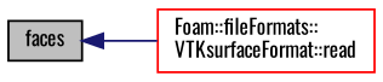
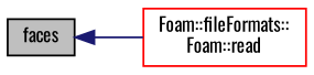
  digraph {
    rankdir=LR
    fontname=Oswald
    node [fontname=Oswald fontsize=10 shape=record]
    n1 [color=black fillcolor=grey75 fontcolor=black height=0.2 label=faces style=filled width=0.4]
-   n2 [color=red height=0.2 label="Foam::fileFormats::\lVTKsurfaceFormat::read" width=0.4]
+   n2 [color=red height=0.2 label="Foam::fileFormats::\lFoam::read" width=0.4]
    n1 -> n2 [color=midnightblue dir=back fontname=Oswald fontsize=10 labelfontname=FreeSans labelfontsize=10 style=solid]
  }
